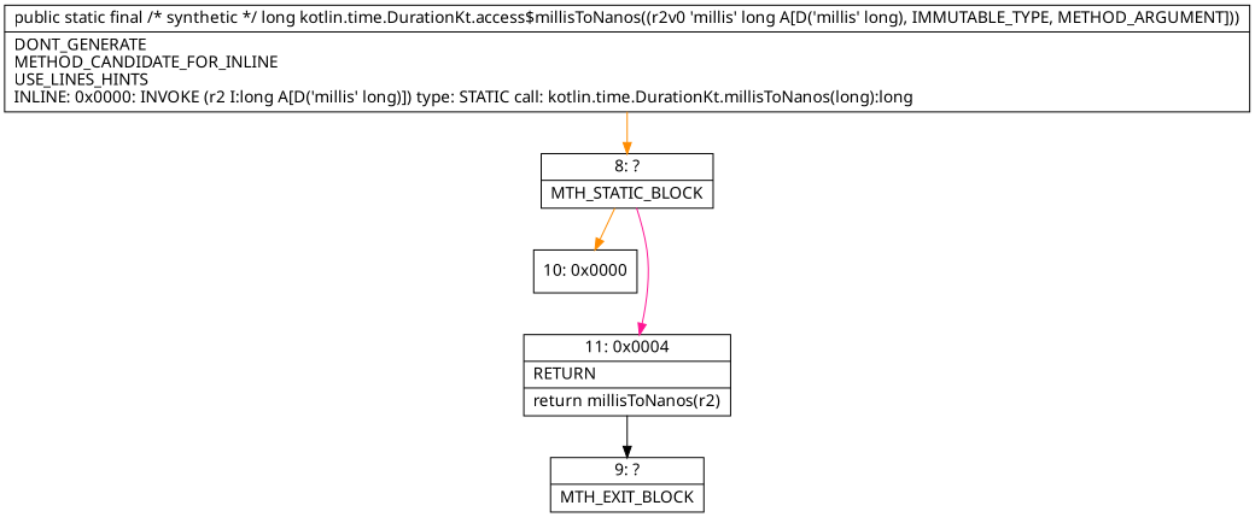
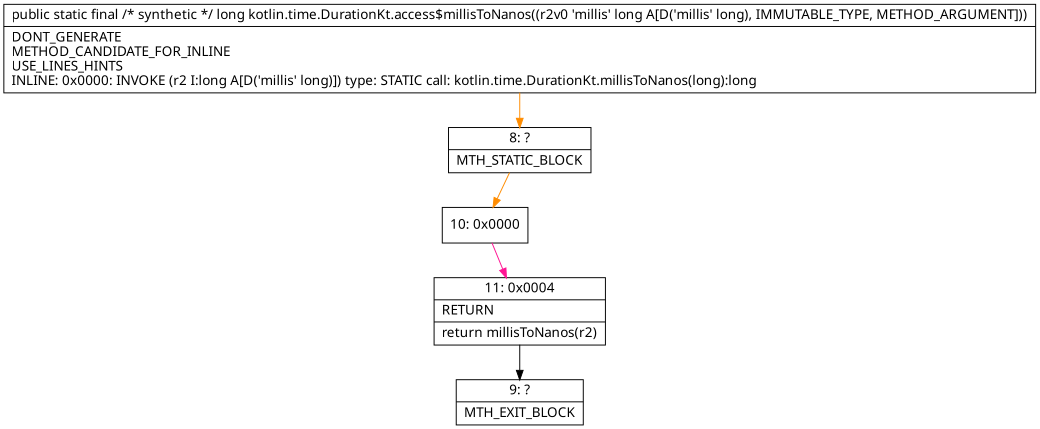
  digraph {
    fontname="Noto Sans"
    node [fontname="Noto Sans" shape=record]
    edge [color=darkorange fontname="Noto Sans"]
    n1 [label="{8\:\ ?|MTH_STATIC_BLOCK\l}"]
    n2 [label="{10\:\ 0x0000}"]
    n3 [label="{11\:\ 0x0004|RETURN\l|return millisToNanos(r2)\l}"]
    n4 [label="{9\:\ ?|MTH_EXIT_BLOCK\l}"]
    n5 [label="{public static final \/* synthetic *\/ long kotlin.time.DurationKt.access$millisToNanos((r2v0 'millis' long A[D('millis' long), IMMUTABLE_TYPE, METHOD_ARGUMENT]))  | DONT_GENERATE\lMETHOD_CANDIDATE_FOR_INLINE\lUSE_LINES_HINTS\lINLINE: 0x0000: INVOKE  (r2 I:long A[D('millis' long)]) type: STATIC call: kotlin.time.DurationKt.millisToNanos(long):long\l}"]
    n1 -> n2
-   n1 -> n3 [color=deeppink]
+   n2 -> n3 [color=deeppink]
    n3 -> n4 [color=black]
    n5 -> n1
  }
